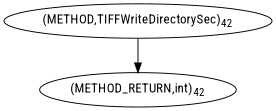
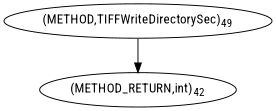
  digraph {
    fontname="Roboto Condensed"
    node [fontname="Roboto Condensed"]
-   n1 [label=<(METHOD,TIFFWriteDirectorySec)<SUB>42</SUB>>]
+   n1 [label=<(METHOD,TIFFWriteDirectorySec)<SUB>49</SUB>>]
    n2 [label=<(METHOD_RETURN,int)<SUB>42</SUB>>]
    n1 -> n2 [fontname="Roboto Condensed"]
  }
